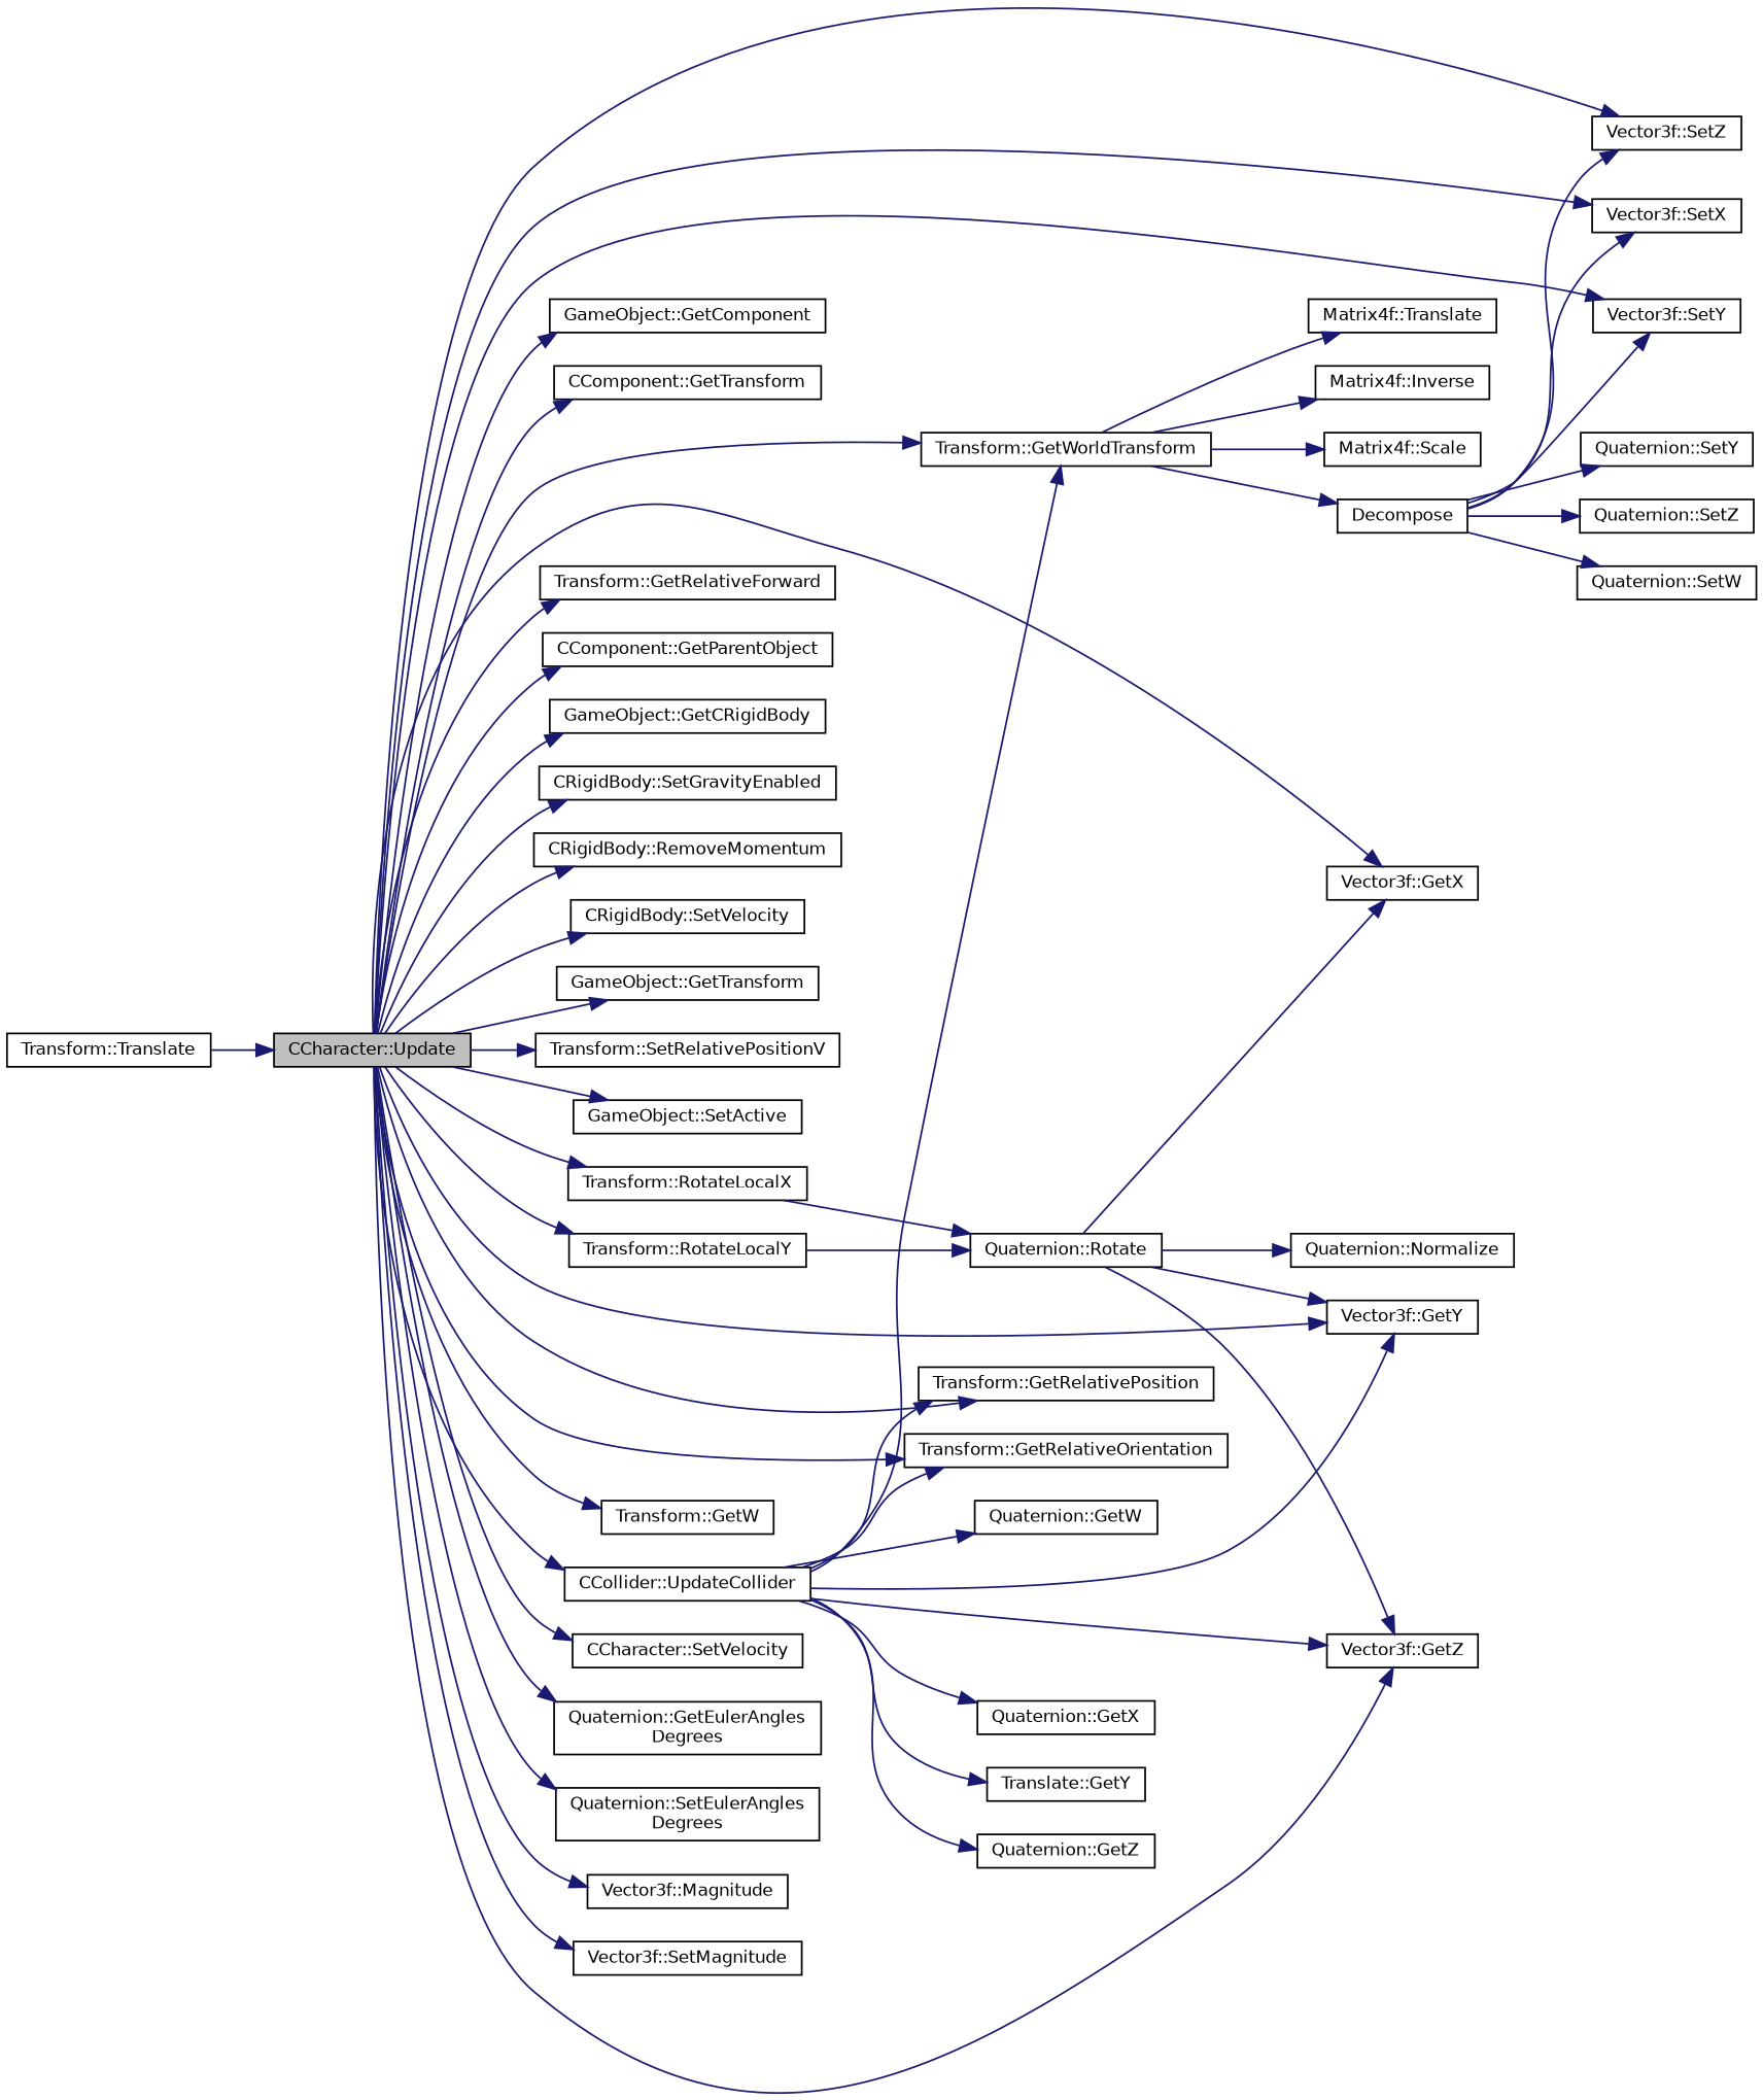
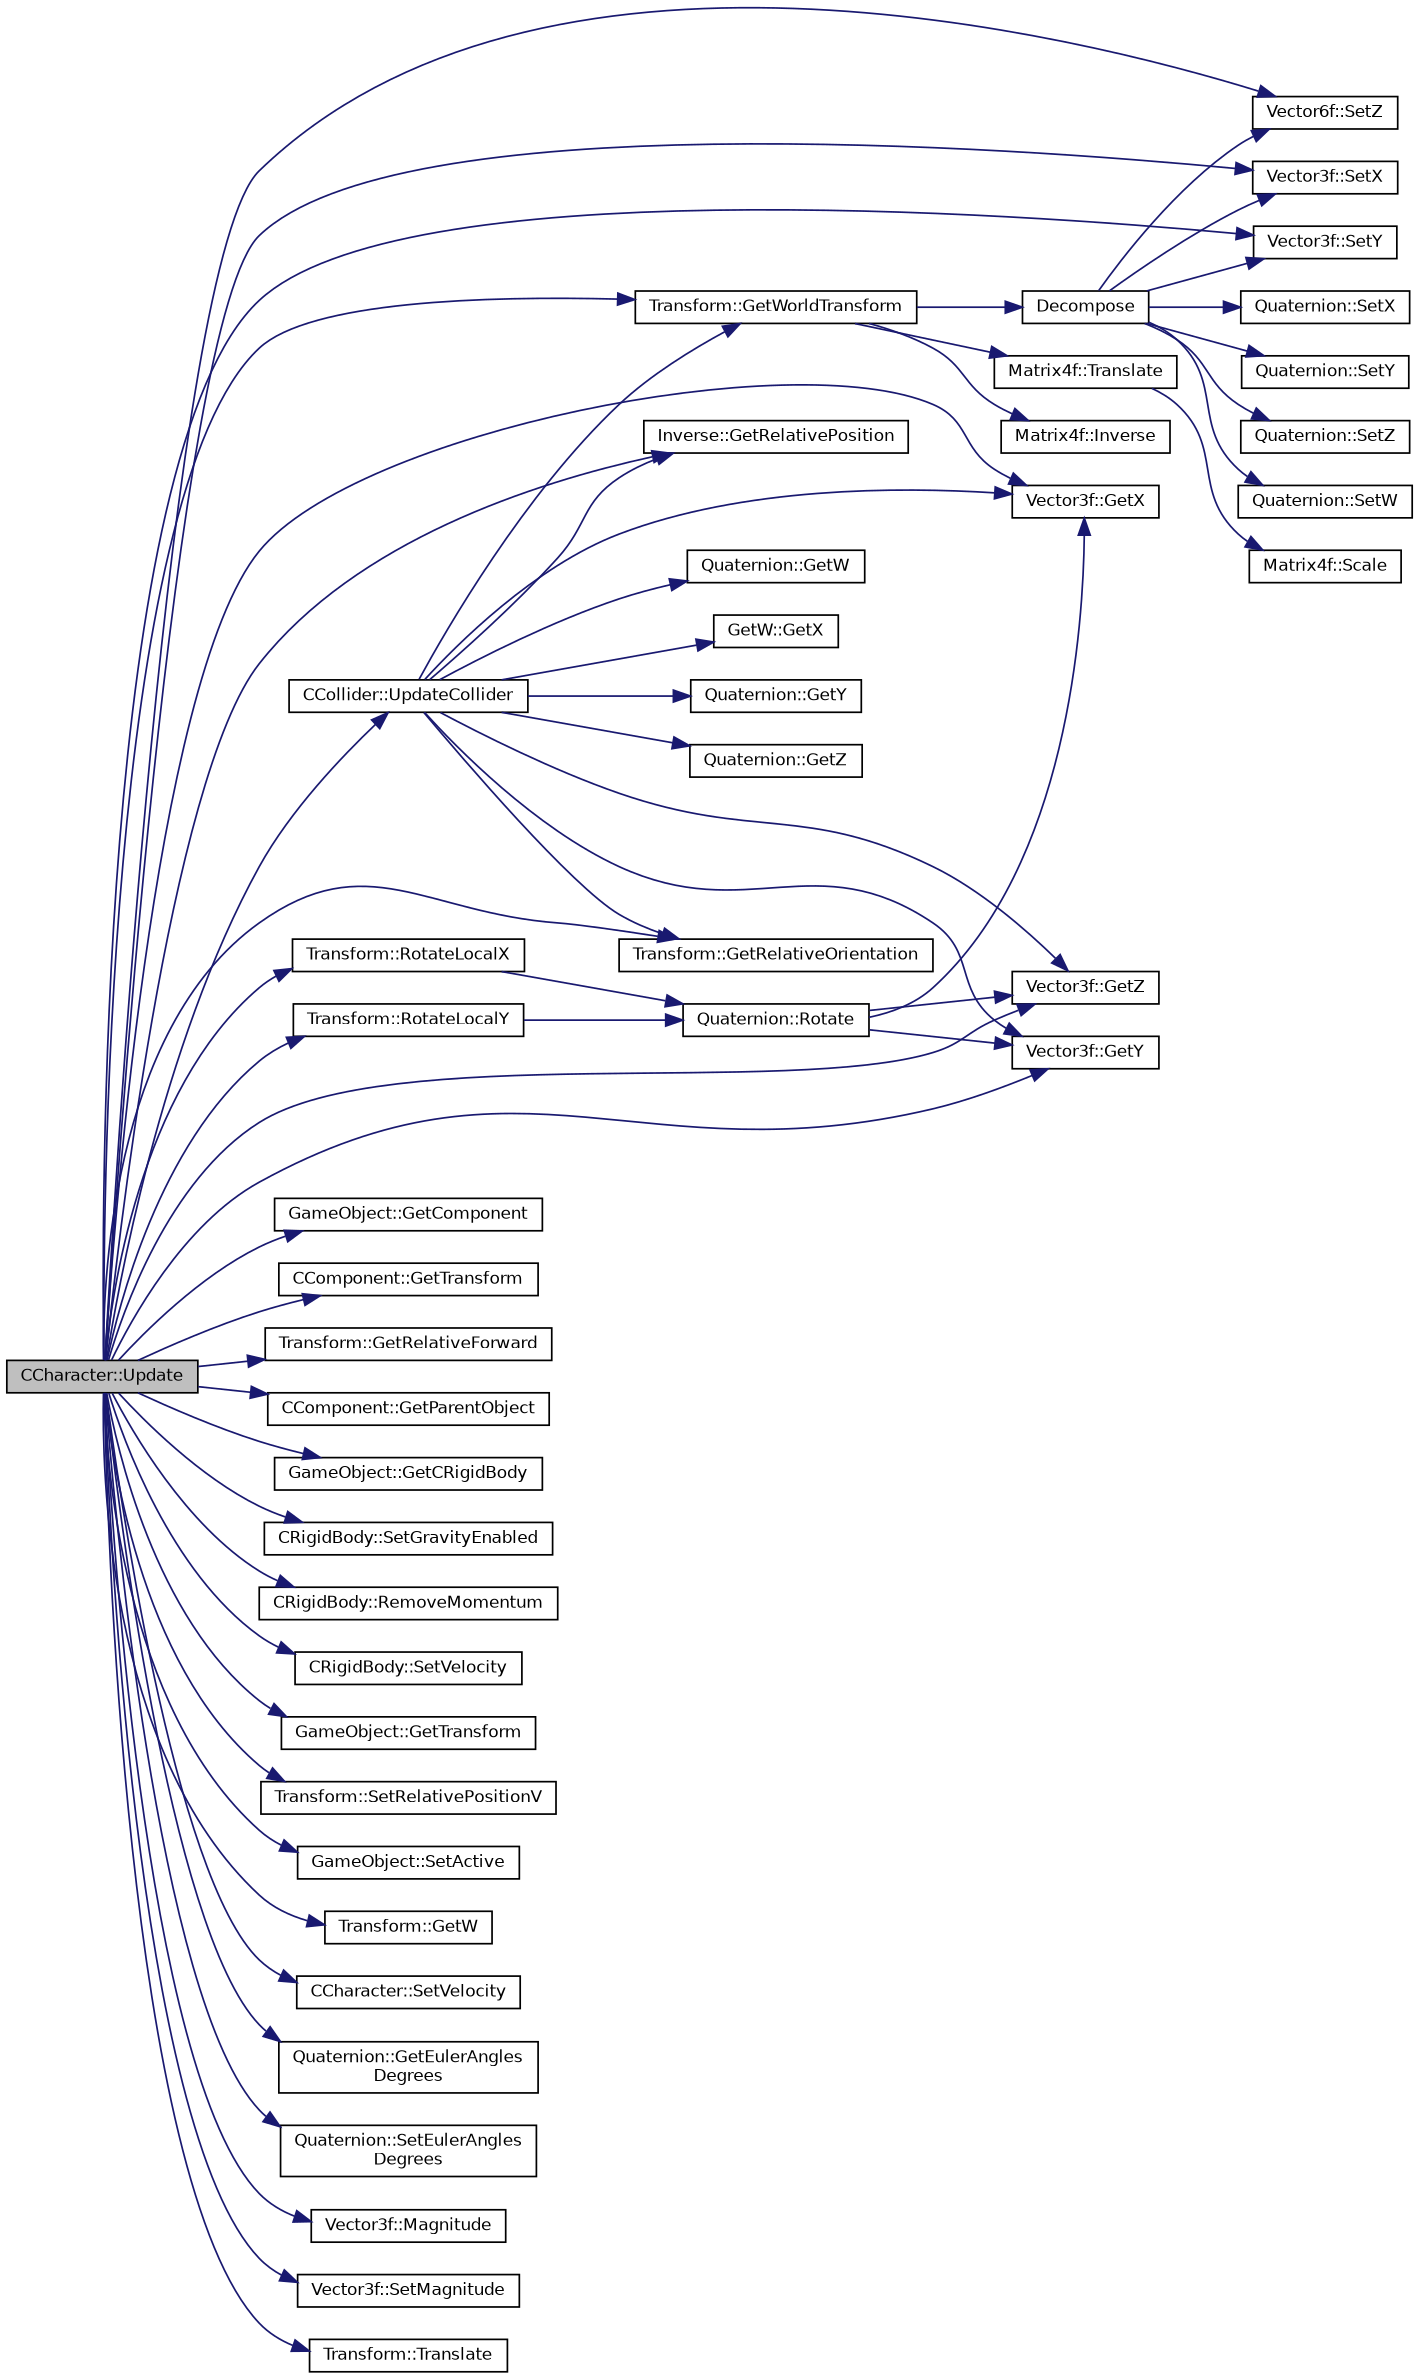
  digraph {
    rankdir=LR
    node [color=black fillcolor=white fontname=Helvetica fontsize=10 shape=record style=filled]
    edge [color=midnightblue fontname=Helvetica fontsize=10 labelfontname=Helvetica labelfontsize=10 style=solid]
    n1 [fillcolor=grey75 fontcolor=black height=0.2 label="CCharacter::Update" width=0.4]
-   n2 [height=0.2 label="Vector3f::SetZ" width=0.4]
+   n2 [height=0.2 label="Vector6f::SetZ" width=0.4]
    n3 [height=0.2 label="Vector3f::SetX" width=0.4]
    n4 [height=0.2 label="Vector3f::SetY" width=0.4]
    n5 [height=0.2 label="GameObject::GetComponent" width=0.4]
    n6 [height=0.2 label="CComponent::GetTransform" width=0.4]
    n7 [height=0.2 label="Transform::GetWorldTransform" width=0.4]
-   n8 [height=0.2 label="Transform::GetRelativePosition" width=0.4]
+   n8 [height=0.2 label="Inverse::GetRelativePosition" width=0.4]
    n9 [height=0.2 label="Transform::GetRelativeForward" width=0.4]
    n10 [height=0.2 label="CComponent::GetParentObject" width=0.4]
    n11 [height=0.2 label="GameObject::GetCRigidBody" width=0.4]
    n12 [height=0.2 label="CRigidBody::SetGravityEnabled" width=0.4]
    n13 [height=0.2 label="CRigidBody::RemoveMomentum" width=0.4]
    n14 [height=0.2 label="CRigidBody::SetVelocity" width=0.4]
    n15 [height=0.2 label="GameObject::GetTransform" width=0.4]
    n16 [height=0.2 label="Transform::SetRelativePositionV" width=0.4]
    n17 [height=0.2 label="GameObject::SetActive" width=0.4]
    n18 [height=0.2 label="Transform::RotateLocalY" width=0.4]
    n19 [height=0.2 label="Vector3f::GetX" width=0.4]
    n20 [height=0.2 label="Vector3f::GetY" width=0.4]
    n21 [height=0.2 label="Vector3f::GetZ" width=0.4]
    n22 [height=0.2 label="Transform::RotateLocalX" width=0.4]
    n23 [height=0.2 label="Transform::GetW" width=0.4]
    n24 [height=0.2 label="Transform::GetRelativeOrientation" width=0.4]
    n25 [height=0.2 label="CCharacter::SetVelocity" width=0.4]
    n26 [height=0.2 label="Quaternion::GetEulerAngles\lDegrees" width=0.4]
    n27 [height=0.2 label="Quaternion::SetEulerAngles\lDegrees" width=0.4]
    n28 [height=0.2 label="Vector3f::Magnitude" width=0.4]
    n29 [height=0.2 label="Vector3f::SetMagnitude" width=0.4]
    n30 [height=0.2 label="Transform::Translate" width=0.4]
    n31 [height=0.2 label="CCollider::UpdateCollider" width=0.4]
    n32 [height=0.2 label="Matrix4f::Translate" width=0.4]
    n33 [height=0.2 label="Matrix4f::Inverse" width=0.4]
    n34 [height=0.2 label="Matrix4f::Scale" width=0.4]
    n35 [height=0.2 label=Decompose width=0.4]
    n36 [height=0.2 label="Quaternion::Rotate" width=0.4]
-   n37 [height=0.2 label="Quaternion::GetX" width=0.4]
-   n38 [height=0.2 label="Translate::GetY" width=0.4]
+   n37 [height=0.2 label="GetW::GetX" width=0.4]
+   n38 [height=0.2 label="Quaternion::GetY" width=0.4]
    n39 [height=0.2 label="Quaternion::GetZ" width=0.4]
    n40 [height=0.2 label="Quaternion::GetW" width=0.4]
+   n41 [height=0.2 label="Quaternion::SetX" width=0.4]
    n42 [height=0.2 label="Quaternion::SetY" width=0.4]
    n43 [height=0.2 label="Quaternion::SetZ" width=0.4]
    n44 [height=0.2 label="Quaternion::SetW" width=0.4]
-   n45 [height=0.2 label="Quaternion::Normalize" width=0.4]
    n1 -> n2
    n1 -> n3
    n1 -> n4
    n1 -> n5
    n1 -> n6
    n1 -> n7
    n1 -> n8
    n1 -> n9
    n1 -> n10
    n1 -> n11
    n1 -> n12
    n1 -> n13
    n1 -> n14
    n1 -> n15
    n1 -> n16
    n1 -> n17
    n1 -> n18
    n1 -> n19
    n1 -> n20
    n1 -> n21
    n1 -> n22
    n1 -> n23
    n1 -> n24
    n1 -> n25
    n1 -> n26
    n1 -> n27
    n1 -> n28
    n1 -> n29
-   n30 -> n1
+   n1 -> n30
    n1 -> n31
    n7 -> n32
    n7 -> n33
-   n7 -> n34
+   n32 -> n34
    n7 -> n35
    n18 -> n36
    n22 -> n36
    n31 -> n7
    n31 -> n8
+   n31 -> n19
    n31 -> n20
    n31 -> n21
    n31 -> n24
    n31 -> n37
    n31 -> n38
    n31 -> n39
    n31 -> n40
    n35 -> n2
    n35 -> n3
    n35 -> n4
+   n35 -> n41
    n35 -> n42
    n35 -> n43
    n35 -> n44
    n36 -> n19
    n36 -> n20
    n36 -> n21
-   n36 -> n45
  }
